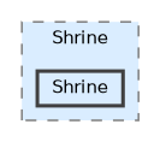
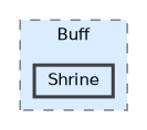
  digraph {
    compound=true
    n1 [color=grey25 fillcolor="#daedff" fontname=Helvetica fontsize=10 height=0.2 label=Shrine shape=box style="filled,bold" width=0.4]
    subgraph cluster_1 {
      bgcolor="#daedff"
      fontname=Helvetica
      fontsize=10
-     label=Shrine
+     label=Buff
      pencolor=grey50
      style="filled,dashed"
      n1
    }
  }
